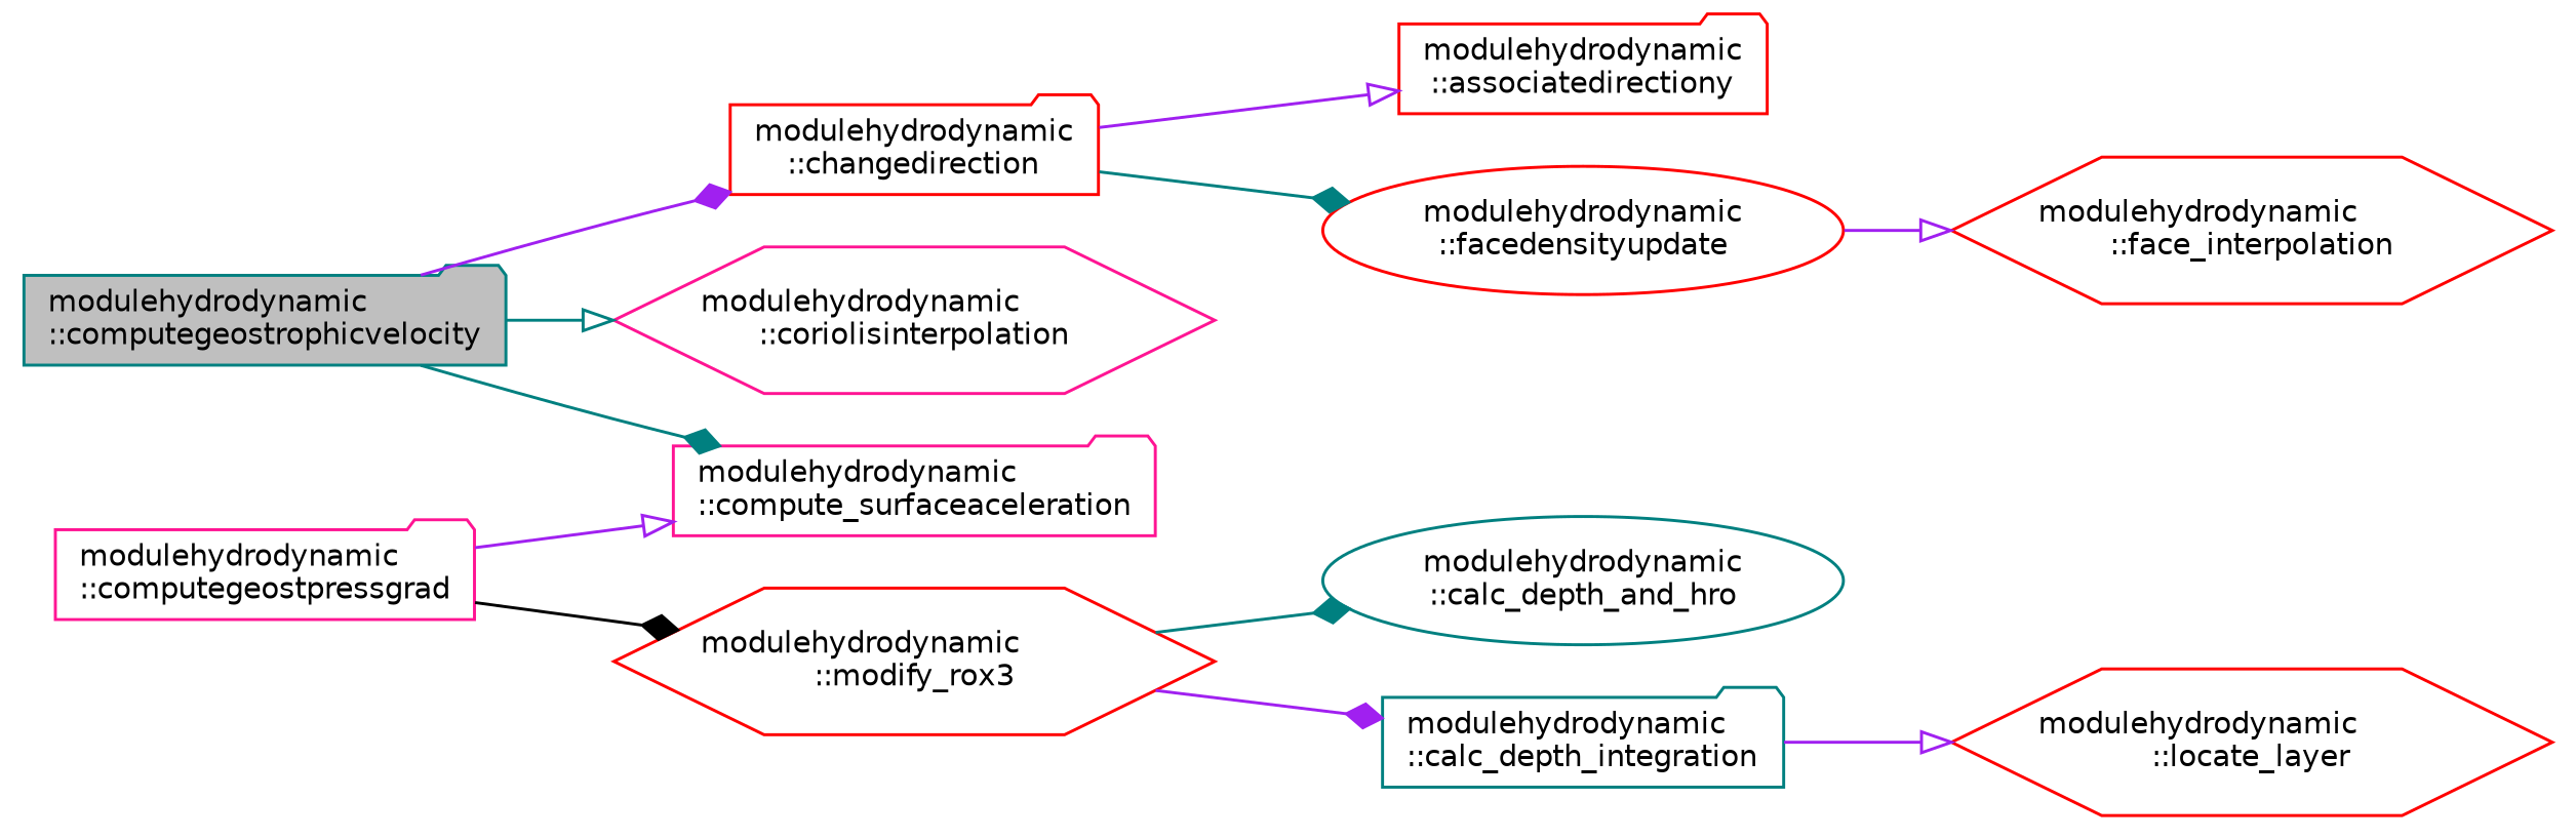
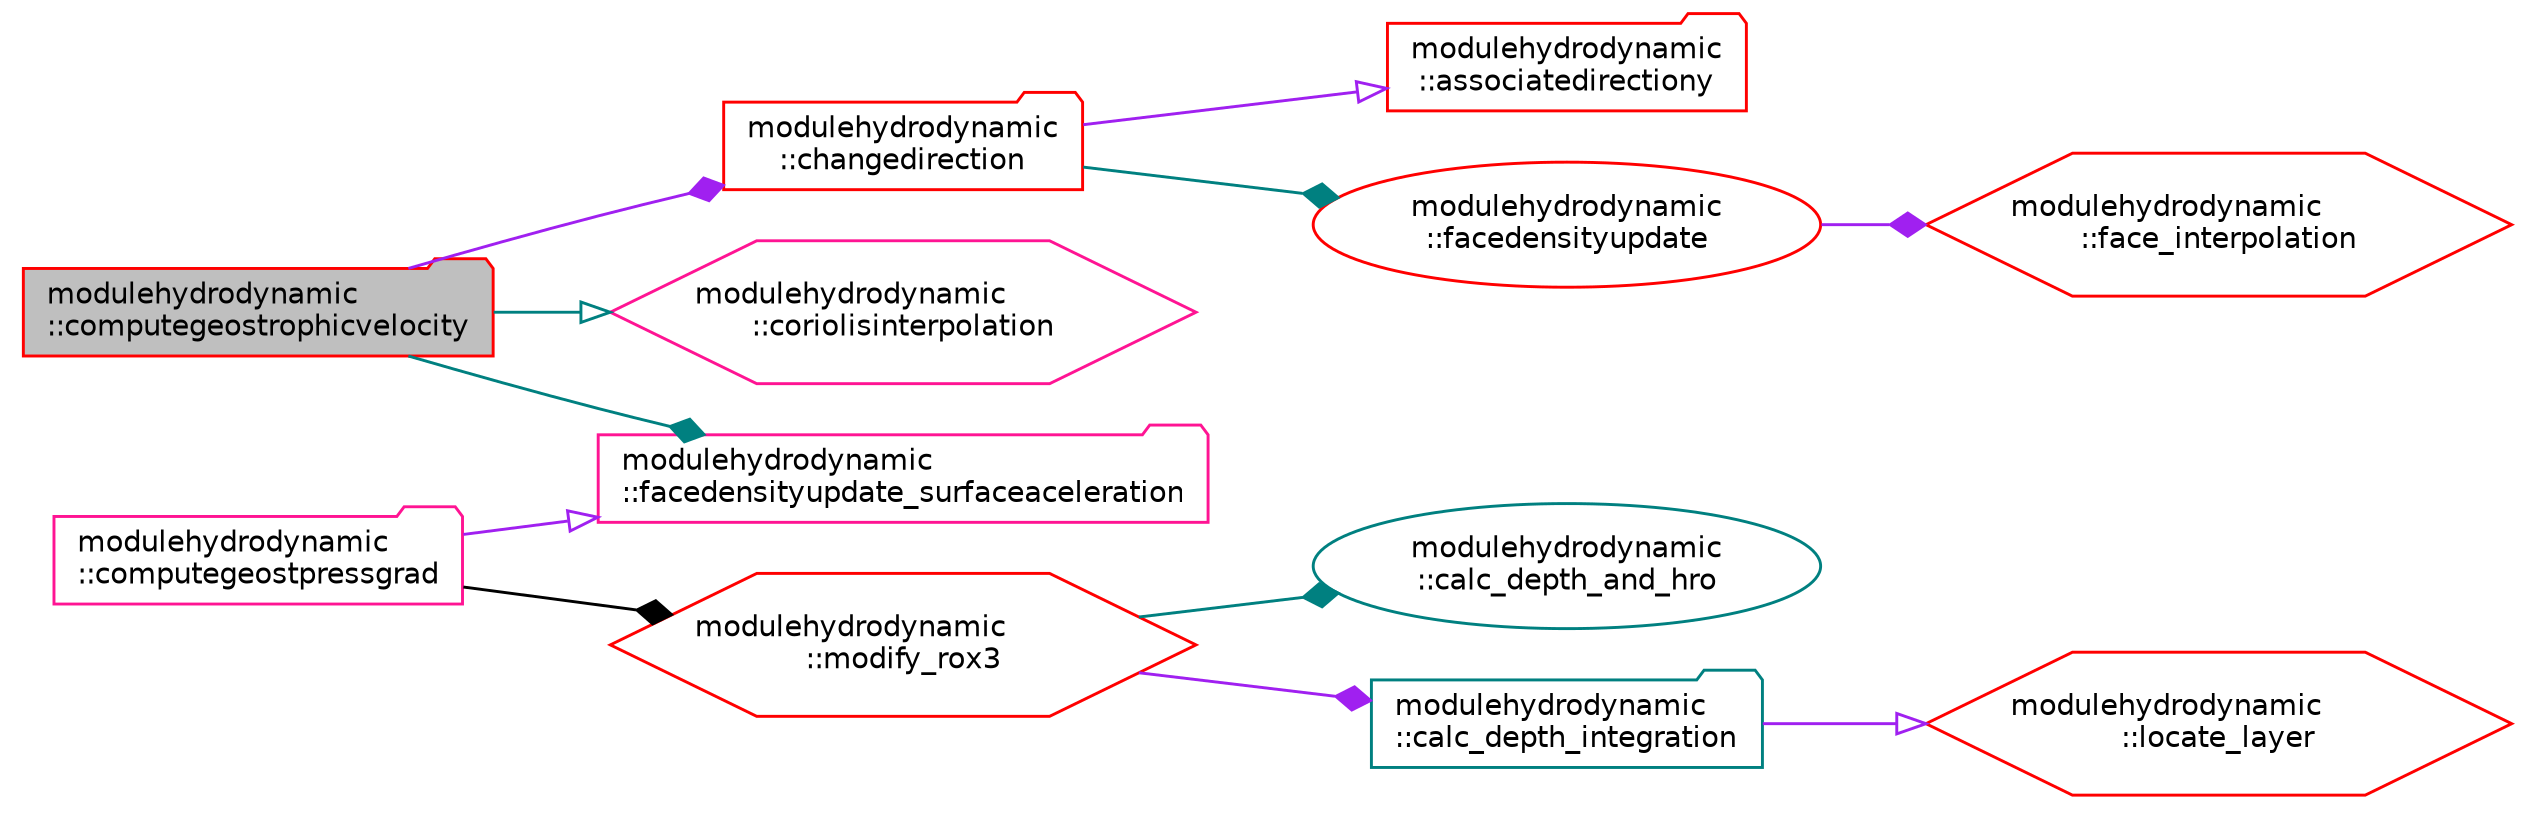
  digraph {
    rankdir=LR
    node [color=red fillcolor=white fontname=Helvetica fontsize=10 shape=folder style=filled]
    edge [arrowhead=diamond color=purple fontname=Helvetica fontsize=10 labelfontname=Helvetica labelfontsize=10 style=solid]
-   n1 [color=teal fillcolor=grey75 fontcolor=black height=0.2 label="modulehydrodynamic\l::computegeostrophicvelocity" width=0.4]
+   n1 [fillcolor=grey75 fontcolor=black height=0.2 label="modulehydrodynamic\l::computegeostrophicvelocity" width=0.4]
    n2 [height=0.2 label="modulehydrodynamic\l::changedirection" width=0.4]
    n3 [color=deeppink height=0.2 label="modulehydrodynamic\l::coriolisinterpolation" shape=hexagon width=0.4]
-   n4 [color=deeppink height=0.2 label="modulehydrodynamic\l::compute_surfaceaceleration" width=0.4]
+   n4 [color=deeppink height=0.2 label="modulehydrodynamic\l::facedensityupdate_surfaceaceleration" width=0.4]
    n5 [height=0.2 label="modulehydrodynamic\l::associatedirectiony" width=0.4]
    n6 [height=0.2 label="modulehydrodynamic\l::facedensityupdate" shape=ellipse width=0.4]
    n7 [color=deeppink height=0.2 label="modulehydrodynamic\l::computegeostpressgrad" width=0.4]
    n8 [height=0.2 label="modulehydrodynamic\l::modify_rox3" shape=hexagon width=0.4]
    n9 [height=0.2 label="modulehydrodynamic\l::face_interpolation" shape=hexagon width=0.4]
    n10 [color=teal height=0.2 label="modulehydrodynamic\l::calc_depth_and_hro" shape=ellipse width=0.4]
    n11 [color=teal height=0.2 label="modulehydrodynamic\l::calc_depth_integration" width=0.4]
    n12 [height=0.2 label="modulehydrodynamic\l::locate_layer" shape=hexagon width=0.4]
    n1 -> n2
    n1 -> n3 [arrowhead=onormal color=teal]
    n1 -> n4 [color=teal]
    n2 -> n5 [arrowhead=onormal]
    n2 -> n6 [color=teal]
-   n6 -> n9 [arrowhead=onormal]
+   n6 -> n9
    n7 -> n4 [arrowhead=onormal]
    n7 -> n8 [color=black]
    n8 -> n10 [color=teal]
    n8 -> n11
    n11 -> n12 [arrowhead=onormal]
  }
